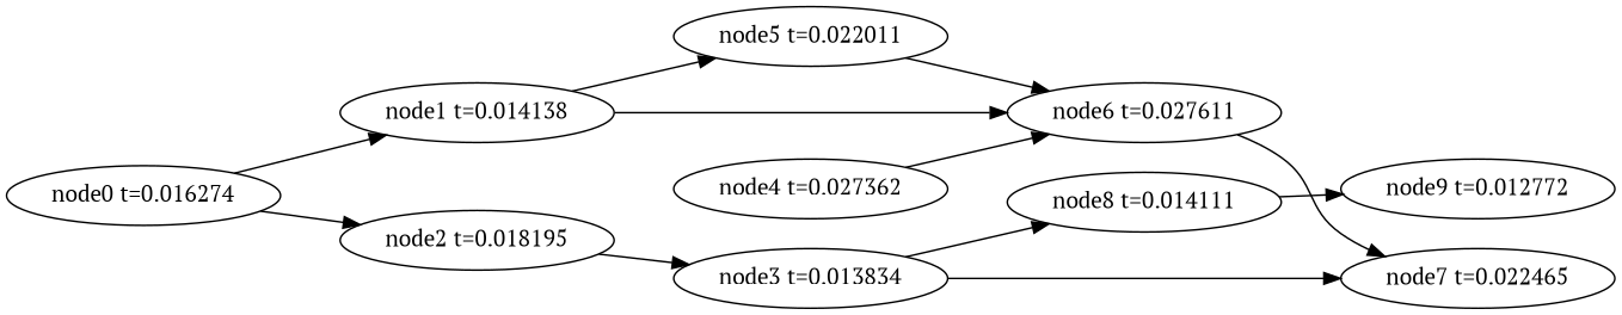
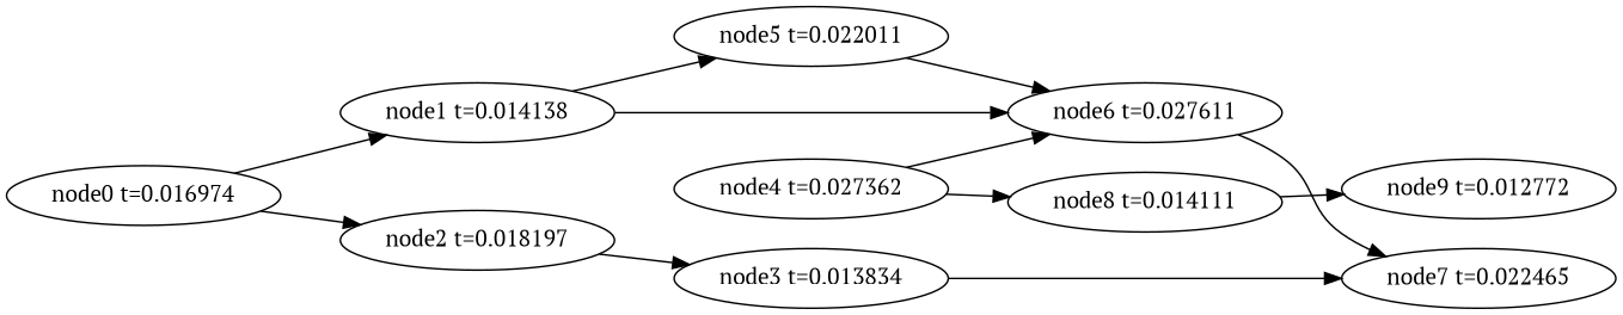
  digraph {
    fontname="PT Serif"
    rankdir=LR
    node [fontname="PT Serif"]
    edge [fontname="PT Serif"]
    n1 [label="node9 t=0.012772"]
    n2 [label="node8 t=0.014111"]
    n3 [label="node7 t=0.022465"]
    n4 [label="node6 t=0.027611"]
    n5 [label="node5 t=0.022011"]
    n6 [label="node4 t=0.027362"]
    n7 [label="node3 t=0.013834"]
-   n8 [label="node2 t=0.018195"]
+   n8 [label="node2 t=0.018197"]
    n9 [label="node1 t=0.014138"]
-   n10 [label="node0 t=0.016274"]
+   n10 [label="node0 t=0.016974"]
    n2 -> n1
    n4 -> n3
    n5 -> n4
    n6 -> n4
-   n7 -> n2
+   n6 -> n2
    n7 -> n3
    n8 -> n7
    n9 -> n4
    n9 -> n5
    n10 -> n8
    n10 -> n9
  }
